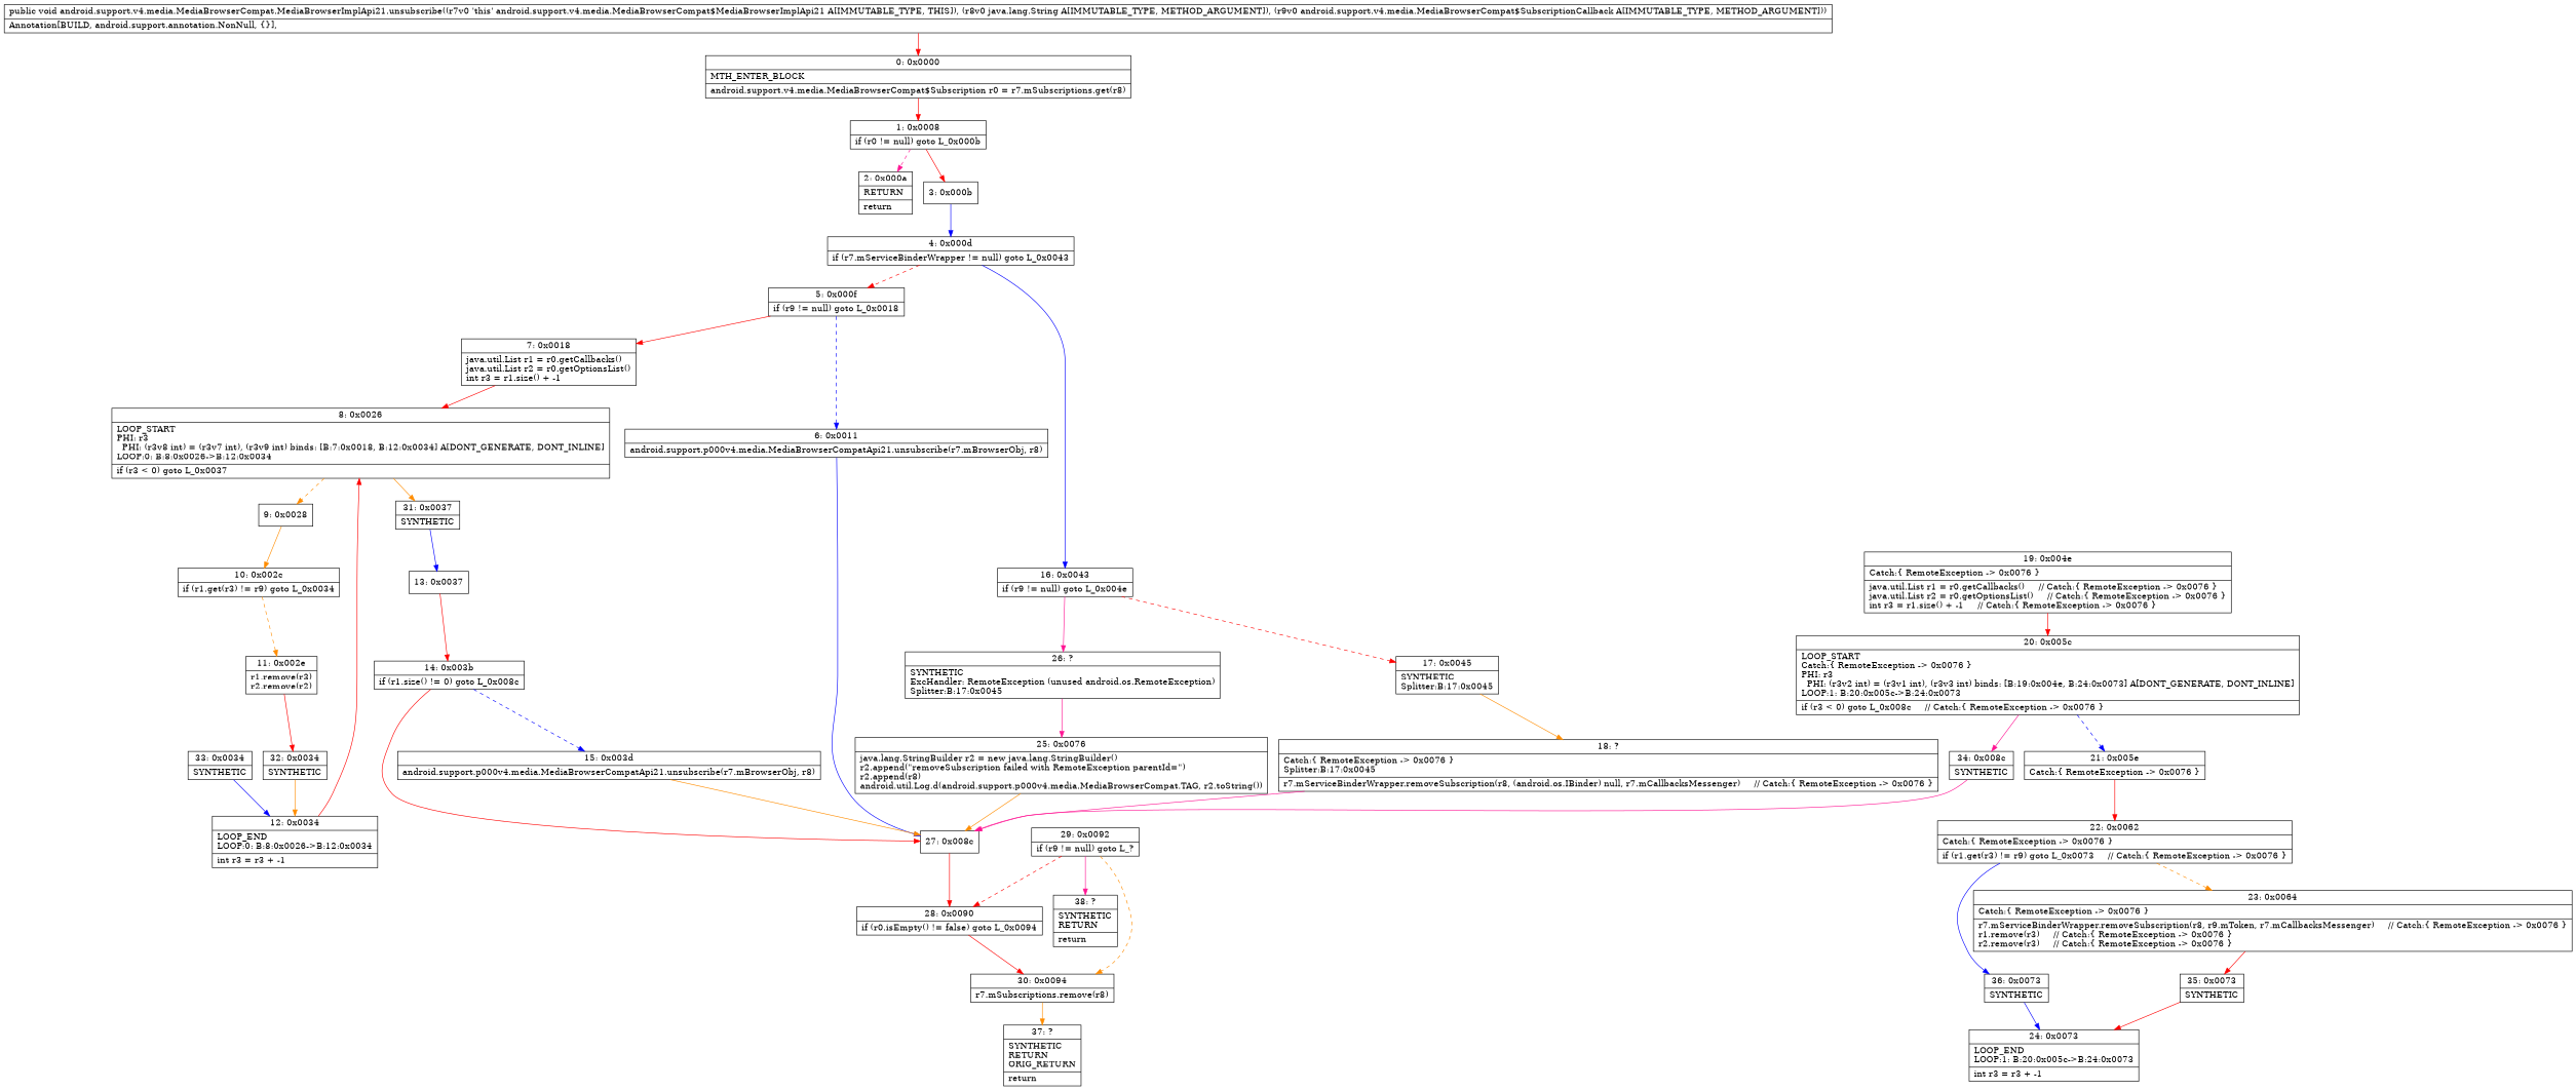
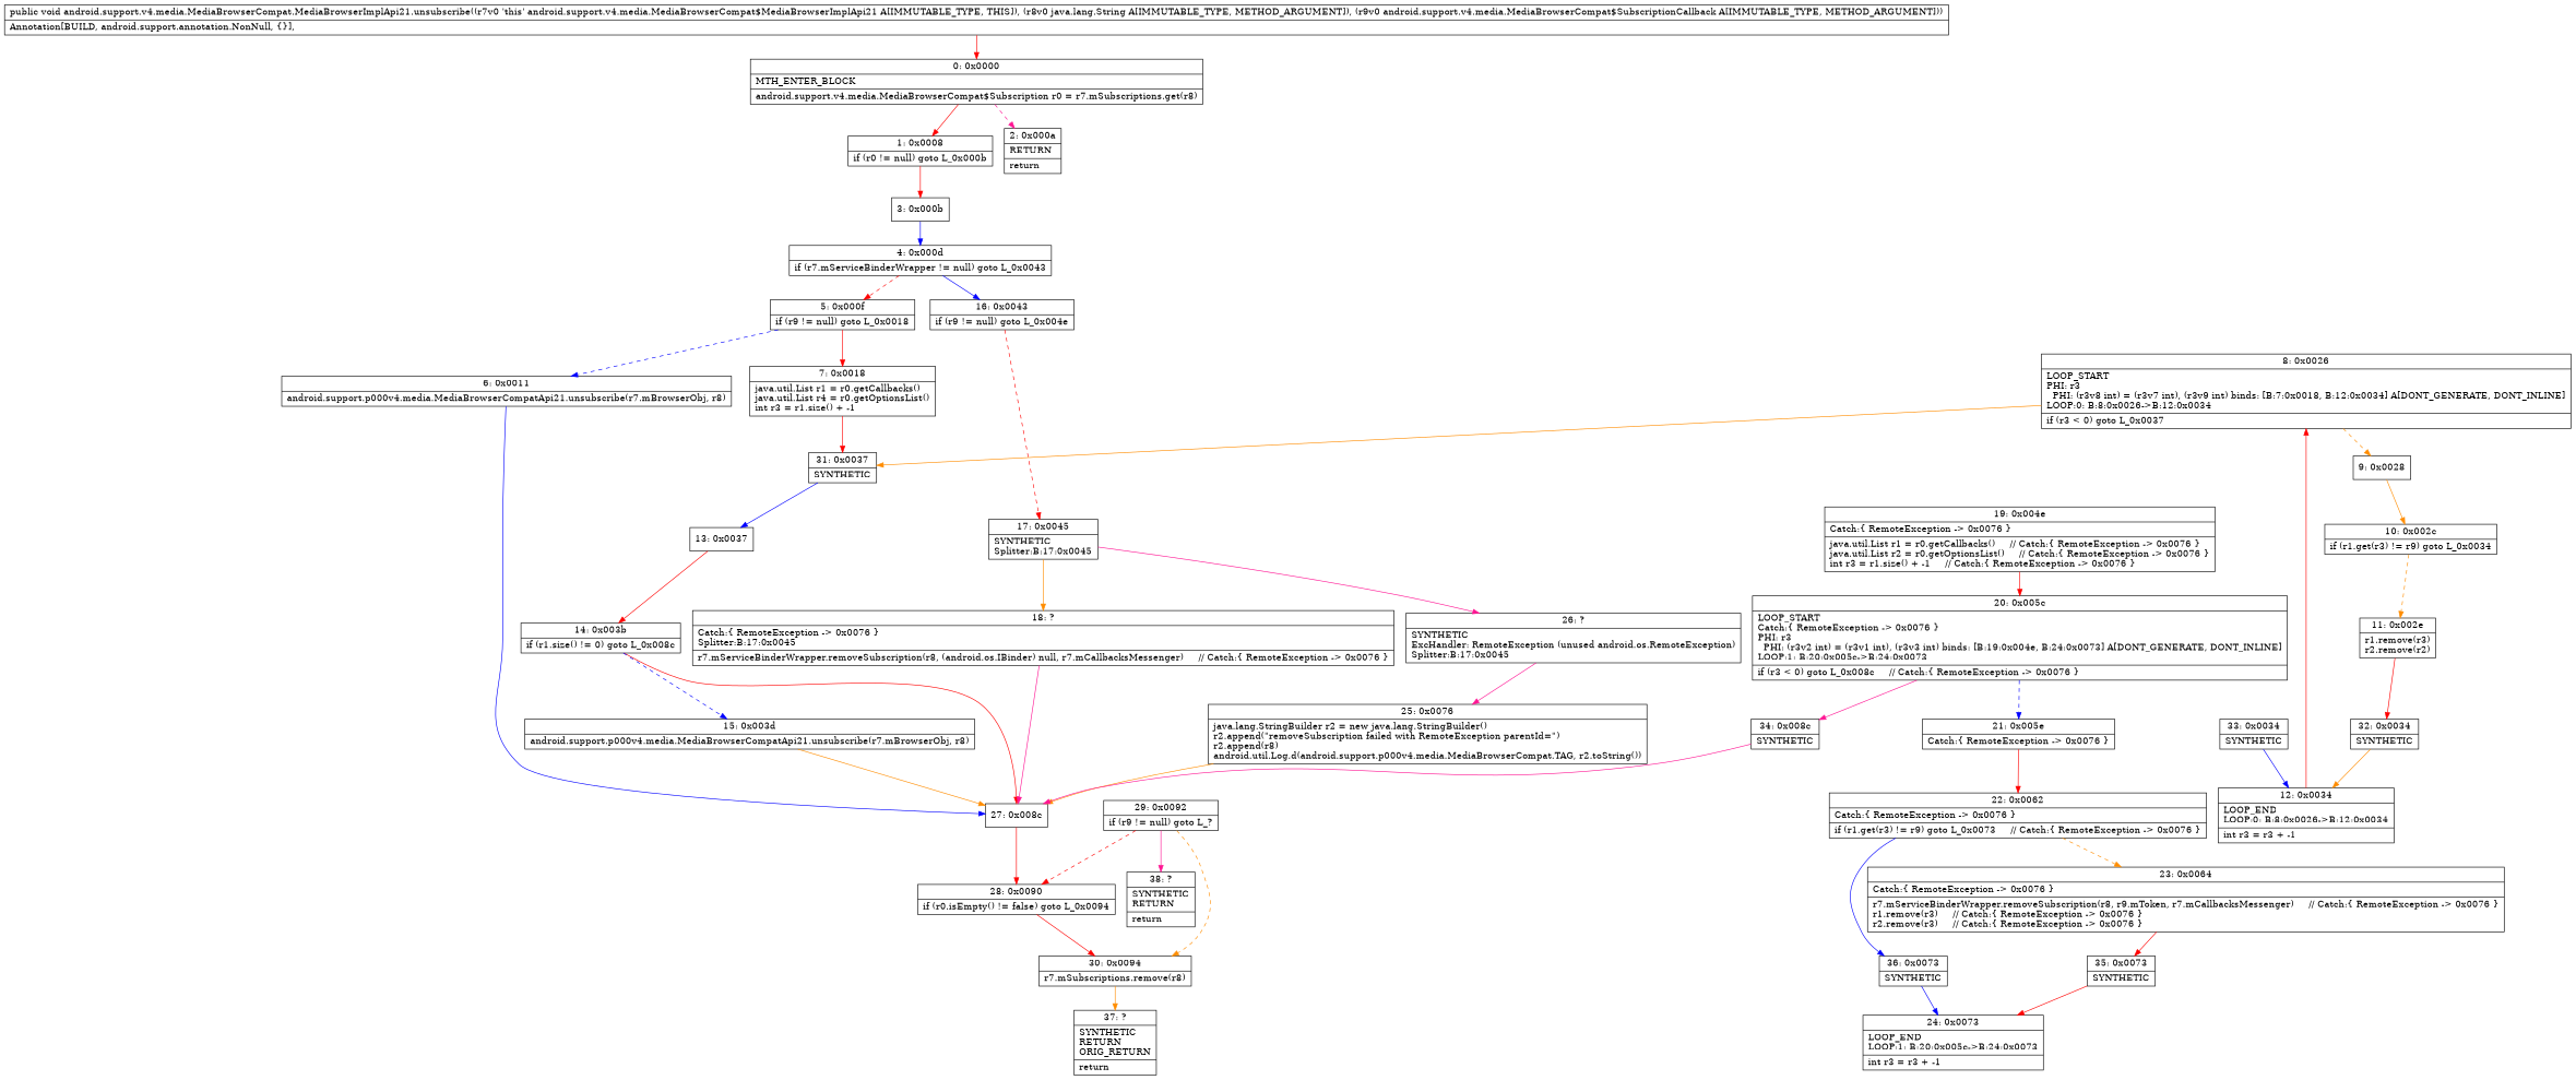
  digraph {
    node [shape=record]
    edge [color=red]
    n1 [label="{0\:\ 0x0000|MTH_ENTER_BLOCK\l|android.support.v4.media.MediaBrowserCompat$Subscription r0 = r7.mSubscriptions.get(r8)\l}"]
    n2 [label="{1\:\ 0x0008|if (r0 != null) goto L_0x000b\l}"]
    n3 [label="{2\:\ 0x000a|RETURN\l|return\l}"]
    n4 [label="{3\:\ 0x000b}"]
    n5 [label="{4\:\ 0x000d|if (r7.mServiceBinderWrapper != null) goto L_0x0043\l}"]
    n6 [label="{5\:\ 0x000f|if (r9 != null) goto L_0x0018\l}"]
    n7 [label="{16\:\ 0x0043|if (r9 != null) goto L_0x004e\l}"]
    n8 [label="{6\:\ 0x0011|android.support.p000v4.media.MediaBrowserCompatApi21.unsubscribe(r7.mBrowserObj, r8)\l}"]
-   n9 [label="{7\:\ 0x0018|java.util.List r1 = r0.getCallbacks()\ljava.util.List r2 = r0.getOptionsList()\lint r3 = r1.size() + \-1\l}"]
+   n9 [label="{7\:\ 0x0018|java.util.List r1 = r0.getCallbacks()\ljava.util.List r4 = r0.getOptionsList()\lint r3 = r1.size() + \-1\l}"]
    n10 [label="{17\:\ 0x0045|SYNTHETIC\lSplitter:B:17:0x0045\l}"]
    n11 [label="{27\:\ 0x008c}"]
    n12 [label="{8\:\ 0x0026|LOOP_START\lPHI: r3 \l  PHI: (r3v8 int) = (r3v7 int), (r3v9 int) binds: [B:7:0x0018, B:12:0x0034] A[DONT_GENERATE, DONT_INLINE]\lLOOP:0: B:8:0x0026\-\>B:12:0x0034\l|if (r3 \< 0) goto L_0x0037\l}"]
    n13 [label="{28\:\ 0x0090|if (r0.isEmpty() != false) goto L_0x0094\l}"]
    n14 [label="{9\:\ 0x0028}"]
    n15 [label="{31\:\ 0x0037|SYNTHETIC\l}"]
    n16 [label="{10\:\ 0x002c|if (r1.get(r3) != r9) goto L_0x0034\l}"]
    n17 [label="{13\:\ 0x0037}"]
    n18 [label="{11\:\ 0x002e|r1.remove(r3)\lr2.remove(r2)\l}"]
    n19 [label="{32\:\ 0x0034|SYNTHETIC\l}"]
    n20 [label="{33\:\ 0x0034|SYNTHETIC\l}"]
    n21 [label="{12\:\ 0x0034|LOOP_END\lLOOP:0: B:8:0x0026\-\>B:12:0x0034\l|int r3 = r3 + \-1\l}"]
    n22 [label="{14\:\ 0x003b|if (r1.size() != 0) goto L_0x008c\l}"]
    n23 [label="{15\:\ 0x003d|android.support.p000v4.media.MediaBrowserCompatApi21.unsubscribe(r7.mBrowserObj, r8)\l}"]
    n24 [label="{18\:\ ?|Catch:\{ RemoteException \-\> 0x0076 \}\lSplitter:B:17:0x0045\l|r7.mServiceBinderWrapper.removeSubscription(r8, (android.os.IBinder) null, r7.mCallbacksMessenger)     \/\/ Catch:\{ RemoteException \-\> 0x0076 \}\l}"]
    n25 [label="{26\:\ ?|SYNTHETIC\lExcHandler: RemoteException (unused android.os.RemoteException)\lSplitter:B:17:0x0045\l}"]
    n26 [label="{19\:\ 0x004e|Catch:\{ RemoteException \-\> 0x0076 \}\l|java.util.List r1 = r0.getCallbacks()     \/\/ Catch:\{ RemoteException \-\> 0x0076 \}\ljava.util.List r2 = r0.getOptionsList()     \/\/ Catch:\{ RemoteException \-\> 0x0076 \}\lint r3 = r1.size() + \-1     \/\/ Catch:\{ RemoteException \-\> 0x0076 \}\l}"]
    n27 [label="{20\:\ 0x005c|LOOP_START\lCatch:\{ RemoteException \-\> 0x0076 \}\lPHI: r3 \l  PHI: (r3v2 int) = (r3v1 int), (r3v3 int) binds: [B:19:0x004e, B:24:0x0073] A[DONT_GENERATE, DONT_INLINE]\lLOOP:1: B:20:0x005c\-\>B:24:0x0073\l|if (r3 \< 0) goto L_0x008c     \/\/ Catch:\{ RemoteException \-\> 0x0076 \}\l}"]
    n28 [label="{25\:\ 0x0076|java.lang.StringBuilder r2 = new java.lang.StringBuilder()\lr2.append(\"removeSubscription failed with RemoteException parentId=\")\lr2.append(r8)\landroid.util.Log.d(android.support.p000v4.media.MediaBrowserCompat.TAG, r2.toString())\l}"]
    n29 [label="{21\:\ 0x005e|Catch:\{ RemoteException \-\> 0x0076 \}\l}"]
    n30 [label="{34\:\ 0x008c|SYNTHETIC\l}"]
    n31 [label="{22\:\ 0x0062|Catch:\{ RemoteException \-\> 0x0076 \}\l|if (r1.get(r3) != r9) goto L_0x0073     \/\/ Catch:\{ RemoteException \-\> 0x0076 \}\l}"]
    n32 [label="{23\:\ 0x0064|Catch:\{ RemoteException \-\> 0x0076 \}\l|r7.mServiceBinderWrapper.removeSubscription(r8, r9.mToken, r7.mCallbacksMessenger)     \/\/ Catch:\{ RemoteException \-\> 0x0076 \}\lr1.remove(r3)     \/\/ Catch:\{ RemoteException \-\> 0x0076 \}\lr2.remove(r3)     \/\/ Catch:\{ RemoteException \-\> 0x0076 \}\l}"]
    n33 [label="{36\:\ 0x0073|SYNTHETIC\l}"]
    n34 [label="{35\:\ 0x0073|SYNTHETIC\l}"]
    n35 [label="{24\:\ 0x0073|LOOP_END\lLOOP:1: B:20:0x005c\-\>B:24:0x0073\l|int r3 = r3 + \-1\l}"]
    n36 [label="{30\:\ 0x0094|r7.mSubscriptions.remove(r8)\l}"]
    n37 [label="{29\:\ 0x0092|if (r9 != null) goto L_?\l}"]
    n38 [label="{38\:\ ?|SYNTHETIC\lRETURN\l|return\l}"]
    n39 [label="{37\:\ ?|SYNTHETIC\lRETURN\lORIG_RETURN\l|return\l}"]
    n40 [label="{public void android.support.v4.media.MediaBrowserCompat.MediaBrowserImplApi21.unsubscribe((r7v0 'this' android.support.v4.media.MediaBrowserCompat$MediaBrowserImplApi21 A[IMMUTABLE_TYPE, THIS]), (r8v0 java.lang.String A[IMMUTABLE_TYPE, METHOD_ARGUMENT]), (r9v0 android.support.v4.media.MediaBrowserCompat$SubscriptionCallback A[IMMUTABLE_TYPE, METHOD_ARGUMENT]))  | Annotation[BUILD, android.support.annotation.NonNull, \{\}], \l}"]
    n1 -> n2
-   n2 -> n3 [color=deeppink style=dashed]
+   n1 -> n3 [color=deeppink style=dashed]
    n2 -> n4
    n4 -> n5 [color=blue]
    n5 -> n6 [style=dashed]
    n5 -> n7 [color=blue]
    n6 -> n8 [color=blue style=dashed]
    n6 -> n9
    n7 -> n10 [style=dashed]
    n8 -> n11 [color=blue]
-   n9 -> n12
+   n9 -> n15
    n10 -> n24 [color=darkorange]
-   n7 -> n25 [color=deeppink]
+   n10 -> n25 [color=deeppink]
    n11 -> n13
    n12 -> n14 [color=darkorange style=dashed]
    n12 -> n15 [color=darkorange]
    n13 -> n36
    n14 -> n16 [color=darkorange]
    n15 -> n17 [color=blue]
    n16 -> n18 [color=darkorange style=dashed]
    n17 -> n22
    n18 -> n19
    n19 -> n21 [color=darkorange]
    n20 -> n21 [color=blue]
    n21 -> n12
    n22 -> n11
    n22 -> n23 [color=blue style=dashed]
    n23 -> n11 [color=darkorange]
    n24 -> n11 [color=deeppink]
    n25 -> n28 [color=deeppink]
    n26 -> n27
    n27 -> n29 [color=blue style=dashed]
    n27 -> n30 [color=deeppink]
    n28 -> n11 [color=darkorange]
    n29 -> n31
    n30 -> n11 [color=deeppink]
    n31 -> n32 [color=darkorange style=dashed]
    n31 -> n33 [color=blue]
    n32 -> n34
    n33 -> n35 [color=blue]
    n34 -> n35
    n36 -> n39 [color=darkorange]
    n37 -> n13 [style=dashed]
    n37 -> n36 [color=darkorange style=dashed]
    n37 -> n38 [color=deeppink]
    n40 -> n1
  }
